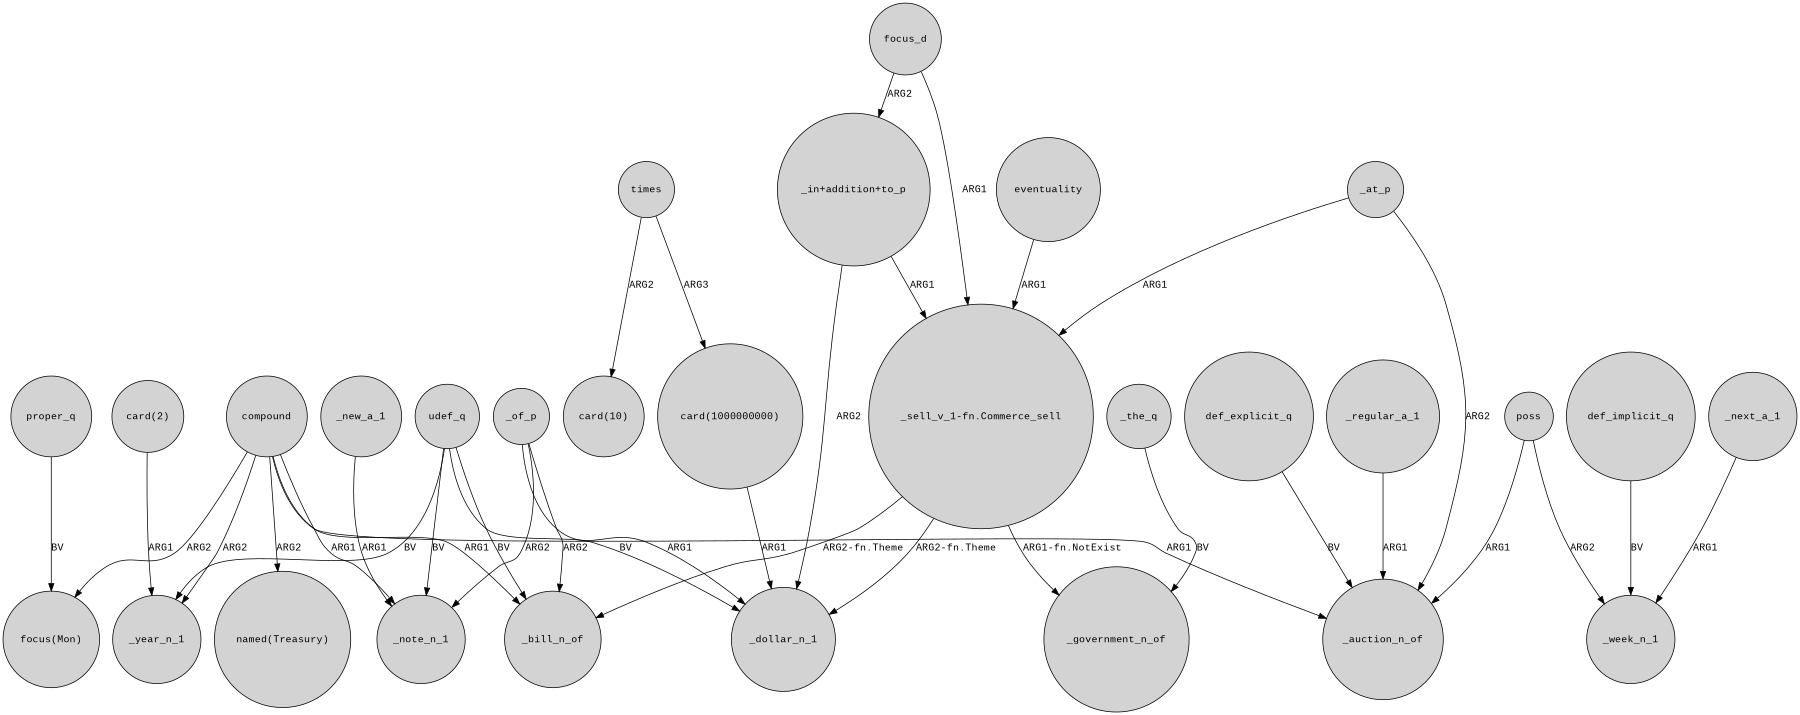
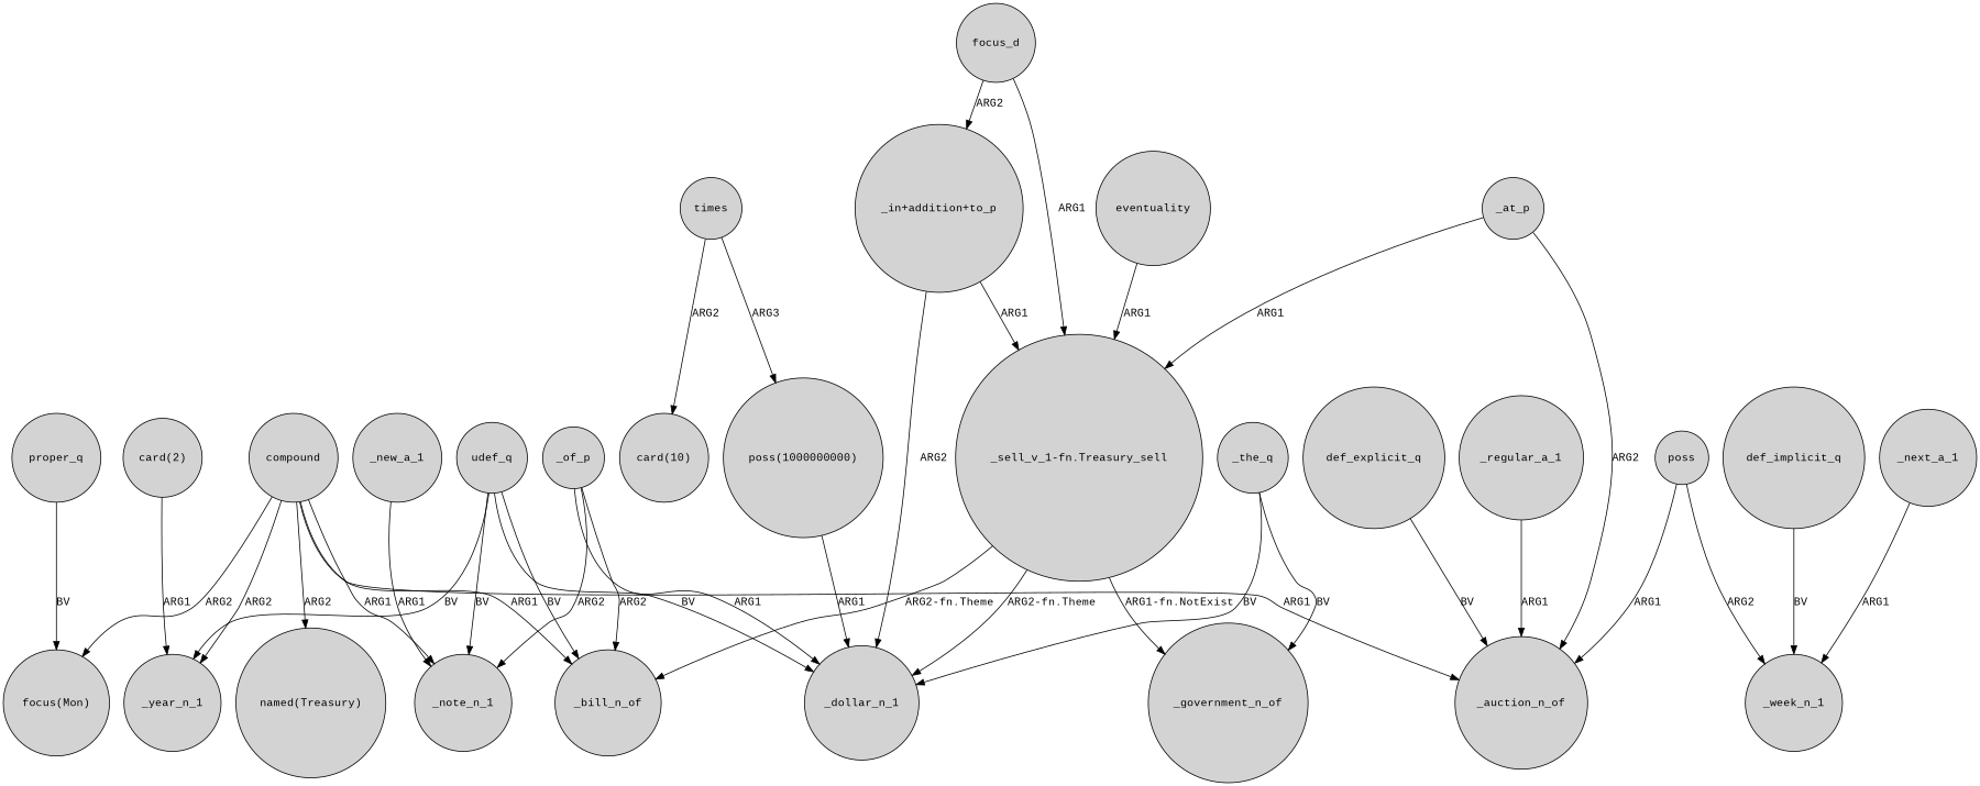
  digraph {
    fontname="Liberation Mono"
    node [fontname="Liberation Mono" shape=circle style=filled]
    edge [fontname="Liberation Mono"]
    compound
    "named(Treasury)"
    n3 [label="focus(Mon)"]
    _bill_n_of
    _note_n_1
    _year_n_1
    _auction_n_of
    eventuality
-   "_sell_v_1-fn.Commerce_sell"
+   "_sell_v_1-fn.Commerce_sell" [label="_sell_v_1-fn.Treasury_sell"]
    _dollar_n_1
    _government_n_of
    def_implicit_q
    _week_n_1
    "_in+addition+to_p"
    _of_p
    times
-   "card(1000000000)"
+   "card(1000000000)" [label="poss(1000000000)"]
    "card(10)"
    _the_q
    udef_q
    focus_d
    poss
    _new_a_1
    "card(2)"
    proper_q
    _next_a_1
    _at_p
    def_explicit_q
    _regular_a_1
    compound -> "named(Treasury)" [label=ARG2]
    compound -> n3 [label=ARG2]
    compound -> _bill_n_of [label=ARG1]
    compound -> _note_n_1 [label=ARG1]
    compound -> _year_n_1 [label=ARG2]
    compound -> _auction_n_of [label=ARG1]
    eventuality -> "_sell_v_1-fn.Commerce_sell" [label=ARG1]
    "_sell_v_1-fn.Commerce_sell" -> _bill_n_of [label="ARG2-fn.Theme"]
    "_sell_v_1-fn.Commerce_sell" -> _dollar_n_1 [label="ARG2-fn.Theme"]
    "_sell_v_1-fn.Commerce_sell" -> _government_n_of [label="ARG1-fn.NotExist"]
    def_implicit_q -> _week_n_1 [label=BV]
    "_in+addition+to_p" -> "_sell_v_1-fn.Commerce_sell" [label=ARG1]
    "_in+addition+to_p" -> _dollar_n_1 [label=ARG2]
    _of_p -> _bill_n_of [label=ARG2]
    _of_p -> _note_n_1 [label=ARG2]
    _of_p -> _dollar_n_1 [label=ARG1]
    times -> "card(1000000000)" [label=ARG3]
    times -> "card(10)" [label=ARG2]
    "card(1000000000)" -> _dollar_n_1 [label=ARG1]
+   _the_q -> _dollar_n_1 [label=BV]
    _the_q -> _government_n_of [label=BV]
    udef_q -> _bill_n_of [label=BV]
    udef_q -> _note_n_1 [label=BV]
    udef_q -> _year_n_1 [label=BV]
    udef_q -> _dollar_n_1 [label=BV]
    focus_d -> "_sell_v_1-fn.Commerce_sell" [label=ARG1]
    focus_d -> "_in+addition+to_p" [label=ARG2]
    poss -> _auction_n_of [label=ARG1]
    poss -> _week_n_1 [label=ARG2]
    _new_a_1 -> _note_n_1 [label=ARG1]
    "card(2)" -> _year_n_1 [label=ARG1]
    proper_q -> n3 [label=BV]
    _next_a_1 -> _week_n_1 [label=ARG1]
    _at_p -> _auction_n_of [label=ARG2]
    _at_p -> "_sell_v_1-fn.Commerce_sell" [label=ARG1]
    def_explicit_q -> _auction_n_of [label=BV]
    _regular_a_1 -> _auction_n_of [label=ARG1]
  }
